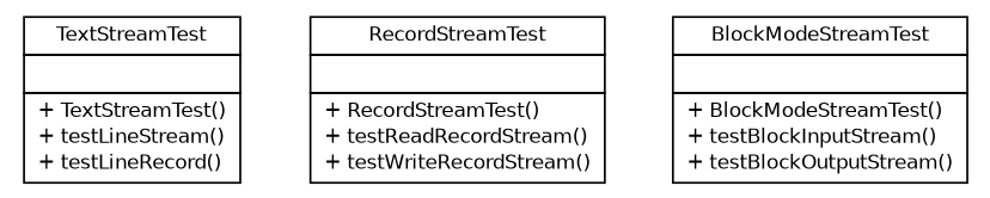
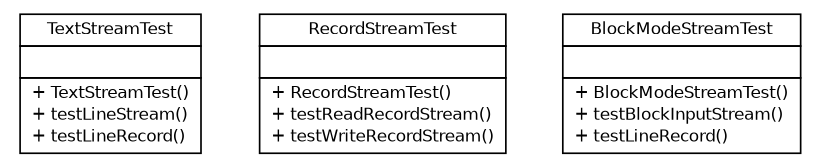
  digraph {
    nodesep=0.25
    ranksep=0.5
    node [fontcolor=black fontname=Helvetica fontsize=10.0 shape=plaintext]
    n1 [label=<<table title="com.apporiented.hermesftp.streams.TextStreamTest" border="0" cellborder="1" cellspacing="0" cellpadding="2" port="p" href="./TextStreamTest.html"> 		<tr><td><table border="0" cellspacing="0" cellpadding="1"> <tr><td align="center" balign="center"> TextStreamTest </td></tr> 		</table></td></tr> 		<tr><td><table border="0" cellspacing="0" cellpadding="1"> <tr><td align="left" balign="left">  </td></tr> 		</table></td></tr> 		<tr><td><table border="0" cellspacing="0" cellpadding="1"> <tr><td align="left" balign="left"> + TextStreamTest() </td></tr> <tr><td align="left" balign="left"> + testLineStream() </td></tr> <tr><td align="left" balign="left"> + testLineRecord() </td></tr> 		</table></td></tr> 		</table>>]
    n2 [label=<<table title="com.apporiented.hermesftp.streams.RecordStreamTest" border="0" cellborder="1" cellspacing="0" cellpadding="2" port="p" href="./RecordStreamTest.html"> 		<tr><td><table border="0" cellspacing="0" cellpadding="1"> <tr><td align="center" balign="center"> RecordStreamTest </td></tr> 		</table></td></tr> 		<tr><td><table border="0" cellspacing="0" cellpadding="1"> <tr><td align="left" balign="left">  </td></tr> 		</table></td></tr> 		<tr><td><table border="0" cellspacing="0" cellpadding="1"> <tr><td align="left" balign="left"> + RecordStreamTest() </td></tr> <tr><td align="left" balign="left"> + testReadRecordStream() </td></tr> <tr><td align="left" balign="left"> + testWriteRecordStream() </td></tr> 		</table></td></tr> 		</table>>]
-   n3 [label=<<table title="com.apporiented.hermesftp.streams.BlockModeStreamTest" border="0" cellborder="1" cellspacing="0" cellpadding="2" port="p" href="./BlockModeStreamTest.html"> 		<tr><td><table border="0" cellspacing="0" cellpadding="1"> <tr><td align="center" balign="center"> BlockModeStreamTest </td></tr> 		</table></td></tr> 		<tr><td><table border="0" cellspacing="0" cellpadding="1"> <tr><td align="left" balign="left">  </td></tr> 		</table></td></tr> 		<tr><td><table border="0" cellspacing="0" cellpadding="1"> <tr><td align="left" balign="left"> + BlockModeStreamTest() </td></tr> <tr><td align="left" balign="left"> + testBlockInputStream() </td></tr> <tr><td align="left" balign="left"> + testBlockOutputStream() </td></tr> 		</table></td></tr> 		</table>>]
+   n3 [label=<<table title="com.apporiented.hermesftp.streams.BlockModeStreamTest" border="0" cellborder="1" cellspacing="0" cellpadding="2" port="p" href="./BlockModeStreamTest.html"> 		<tr><td><table border="0" cellspacing="0" cellpadding="1"> <tr><td align="center" balign="center"> BlockModeStreamTest </td></tr> 		</table></td></tr> 		<tr><td><table border="0" cellspacing="0" cellpadding="1"> <tr><td align="left" balign="left">  </td></tr> 		</table></td></tr> 		<tr><td><table border="0" cellspacing="0" cellpadding="1"> <tr><td align="left" balign="left"> + BlockModeStreamTest() </td></tr> <tr><td align="left" balign="left"> + testBlockInputStream() </td></tr> <tr><td align="left" balign="left"> + testLineRecord() </td></tr> 		</table></td></tr> 		</table>>]
  }
